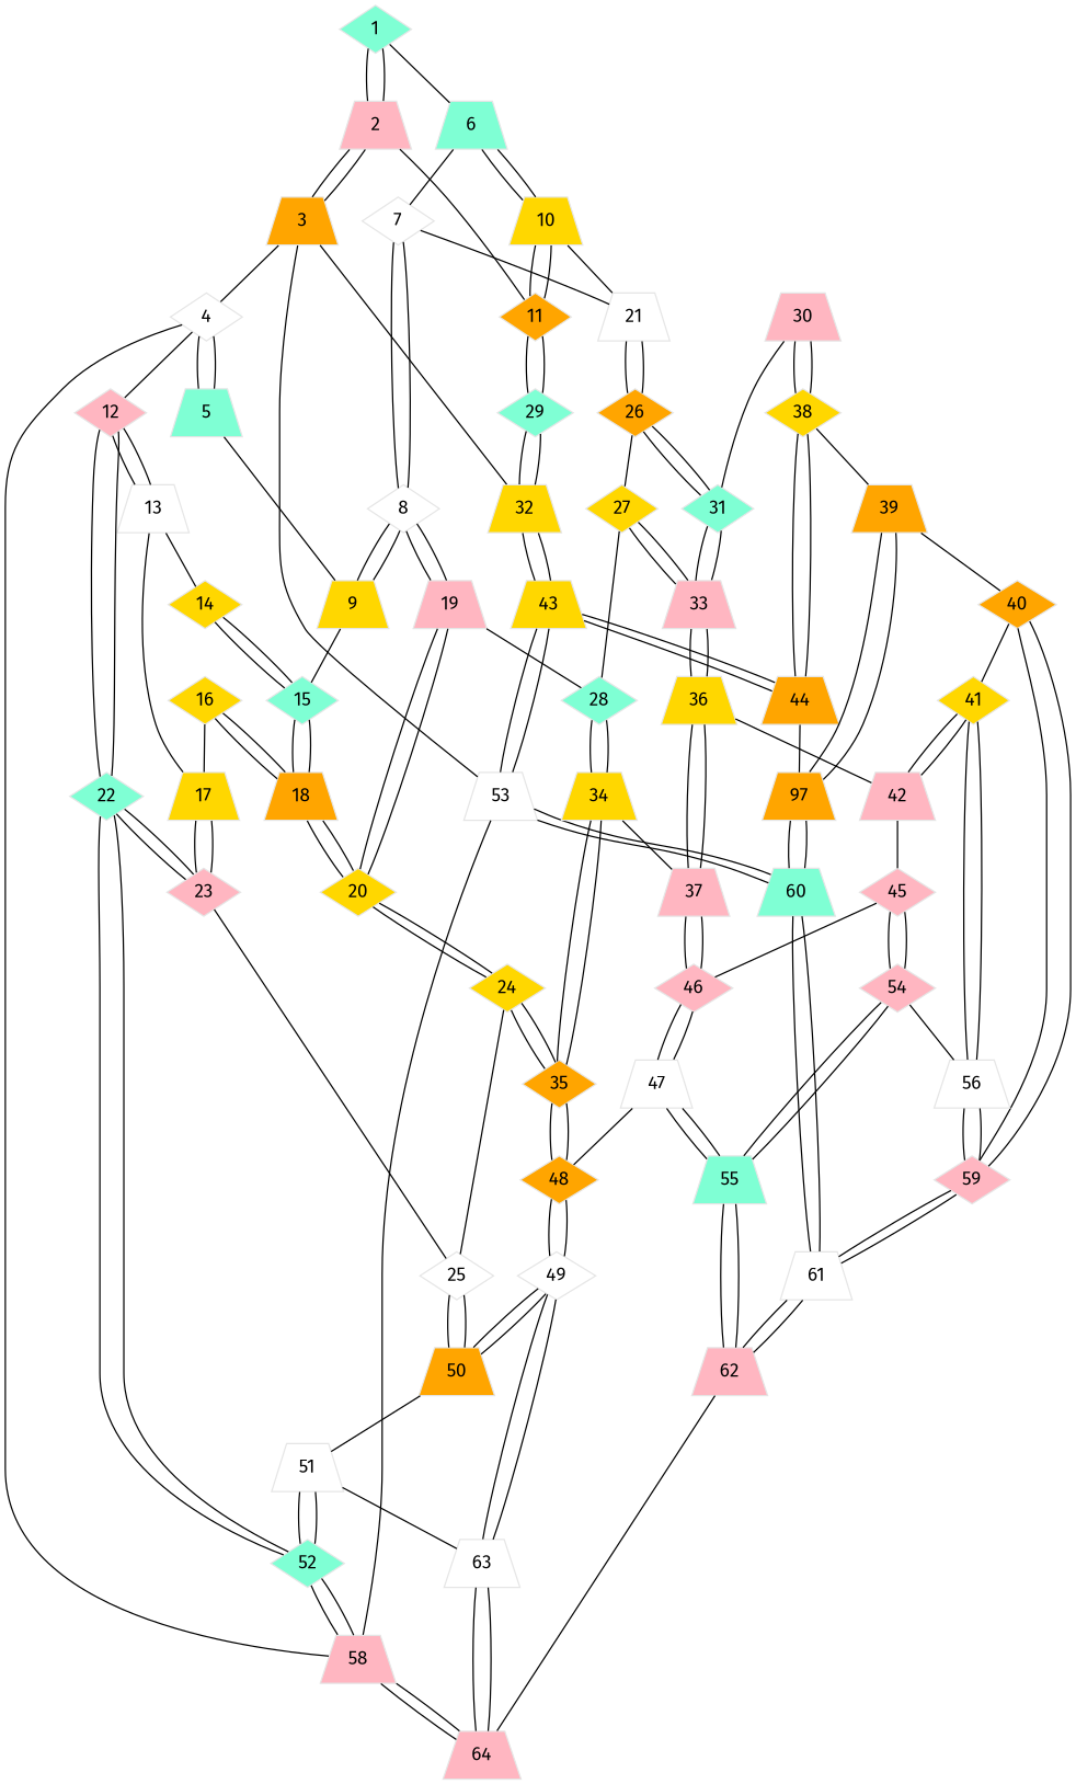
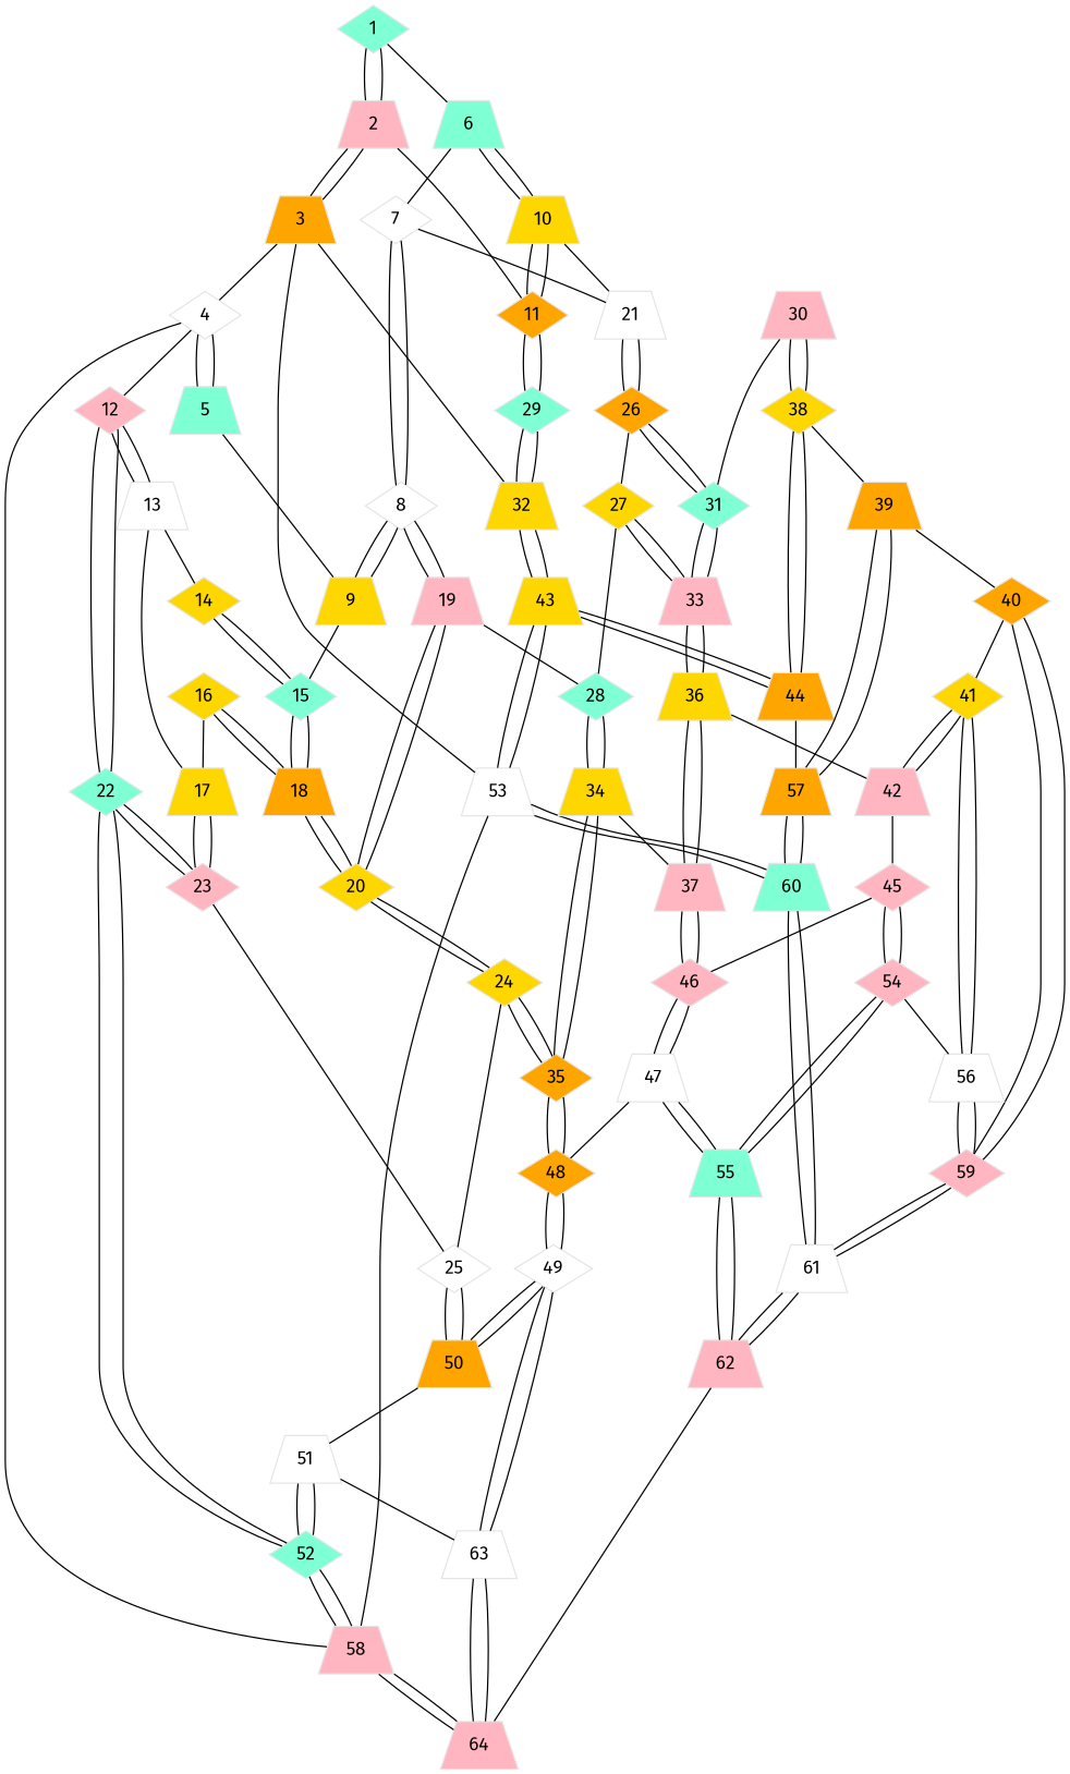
  graph {
    fontname="Fira Sans"
    node [color=gray90 fillcolor=lightpink fontname="Fira Sans" shape=trapezium style=filled]
    edge [fontname="Fira Sans"]
    1 [fillcolor=aquamarine shape=diamond]
    2
    6 [fillcolor=aquamarine]
    3 [fillcolor=orange]
    11 [fillcolor=orange shape=diamond]
    7 [fillcolor=white shape=diamond]
    10 [fillcolor=gold]
    4 [fillcolor=white shape=diamond]
    32 [fillcolor=gold]
    53 [fillcolor=white]
    29 [fillcolor=aquamarine shape=diamond]
    5 [fillcolor=aquamarine]
    12 [shape=diamond]
    58
    43 [fillcolor=gold]
    60 [fillcolor=aquamarine]
    9 [fillcolor=gold]
    13 [fillcolor=white]
    22 [fillcolor=aquamarine shape=diamond]
    64
    15 [fillcolor=aquamarine shape=diamond]
    8 [fillcolor=white shape=diamond]
    21 [fillcolor=white]
    19
    26 [fillcolor=orange shape=diamond]
    20 [fillcolor=gold shape=diamond]
    28 [fillcolor=aquamarine shape=diamond]
    18 [fillcolor=orange]
    14 [fillcolor=gold shape=diamond]
    17 [fillcolor=gold]
    23 [shape=diamond]
    52 [fillcolor=aquamarine shape=diamond]
    16 [fillcolor=gold shape=diamond]
    25 [fillcolor=white shape=diamond]
    24 [fillcolor=gold shape=diamond]
    34 [fillcolor=gold]
    35 [fillcolor=orange shape=diamond]
    27 [fillcolor=gold shape=diamond]
    31 [fillcolor=aquamarine shape=diamond]
    50 [fillcolor=orange]
    48 [fillcolor=orange shape=diamond]
    51 [fillcolor=white]
    33
    36 [fillcolor=gold]
    37
    30
    38 [fillcolor=gold shape=diamond]
    39 [fillcolor=orange]
    44 [fillcolor=orange]
    42
    46 [shape=diamond]
    49 [fillcolor=white shape=diamond]
    45 [shape=diamond]
    47 [fillcolor=white]
    40 [fillcolor=orange shape=diamond]
-   57 [fillcolor=orange label=97]
+   57 [fillcolor=orange]
    41 [fillcolor=gold shape=diamond]
    59 [shape=diamond]
    56 [fillcolor=white]
    61 [fillcolor=white]
    54 [shape=diamond]
    55 [fillcolor=aquamarine]
    62
    63 [fillcolor=white]
    1 -- 2
    1 -- 2
    1 -- 6
    2 -- 3
    2 -- 3
    2 -- 11
    6 -- 7
    6 -- 10
    6 -- 10
    3 -- 4
    3 -- 32
    3 -- 53
    11 -- 29
    11 -- 29
    7 -- 8
    7 -- 8
    7 -- 21
    10 -- 11
    10 -- 11
    10 -- 21
    4 -- 5
    4 -- 5
    4 -- 12
    4 -- 58
    32 -- 43
    32 -- 43
    53 -- 58
    53 -- 60
    53 -- 60
    29 -- 32
    29 -- 32
    5 -- 9
    12 -- 13
    12 -- 13
    12 -- 22
    12 -- 22
    58 -- 64
    58 -- 64
    43 -- 53
    43 -- 53
    43 -- 44
    43 -- 44
    60 -- 61
    60 -- 61
    9 -- 15
    13 -- 14
    13 -- 17
    22 -- 23
    22 -- 23
    22 -- 52
    22 -- 52
    15 -- 18
    15 -- 18
    8 -- 9
    8 -- 9
    8 -- 19
    8 -- 19
    21 -- 26
    21 -- 26
    19 -- 20
    19 -- 20
    19 -- 28
    26 -- 27
    26 -- 31
    26 -- 31
    20 -- 24
    20 -- 24
    28 -- 34
    28 -- 34
    18 -- 20
    18 -- 20
    14 -- 15
    14 -- 15
    17 -- 23
    17 -- 23
    23 -- 25
    52 -- 58
    52 -- 58
    16 -- 18
    16 -- 18
    16 -- 17
    25 -- 50
    25 -- 50
    24 -- 25
    24 -- 35
    24 -- 35
    34 -- 35
    34 -- 35
    34 -- 37
    35 -- 48
    35 -- 48
    27 -- 28
    27 -- 33
    27 -- 33
    31 -- 33
    31 -- 33
    50 -- 51
    48 -- 49
    48 -- 49
    51 -- 52
    51 -- 52
    51 -- 63
    33 -- 36
    33 -- 36
    36 -- 37
    36 -- 37
    36 -- 42
    37 -- 46
    37 -- 46
    30 -- 31
    30 -- 38
    30 -- 38
    38 -- 39
    38 -- 44
    38 -- 44
    39 -- 40
    39 -- 57
    39 -- 57
    44 -- 57
    42 -- 45
    46 -- 47
    46 -- 47
    49 -- 50
    49 -- 50
    49 -- 63
    49 -- 63
    45 -- 46
    45 -- 54
    45 -- 54
    47 -- 48
    47 -- 55
    47 -- 55
    40 -- 41
    40 -- 59
    40 -- 59
    57 -- 60
    57 -- 60
    41 -- 42
    41 -- 42
    41 -- 56
    41 -- 56
    59 -- 61
    59 -- 61
    56 -- 59
    56 -- 59
    61 -- 62
    61 -- 62
    54 -- 56
    54 -- 55
    54 -- 55
    55 -- 62
    55 -- 62
    62 -- 64
    63 -- 64
    63 -- 64
  }
